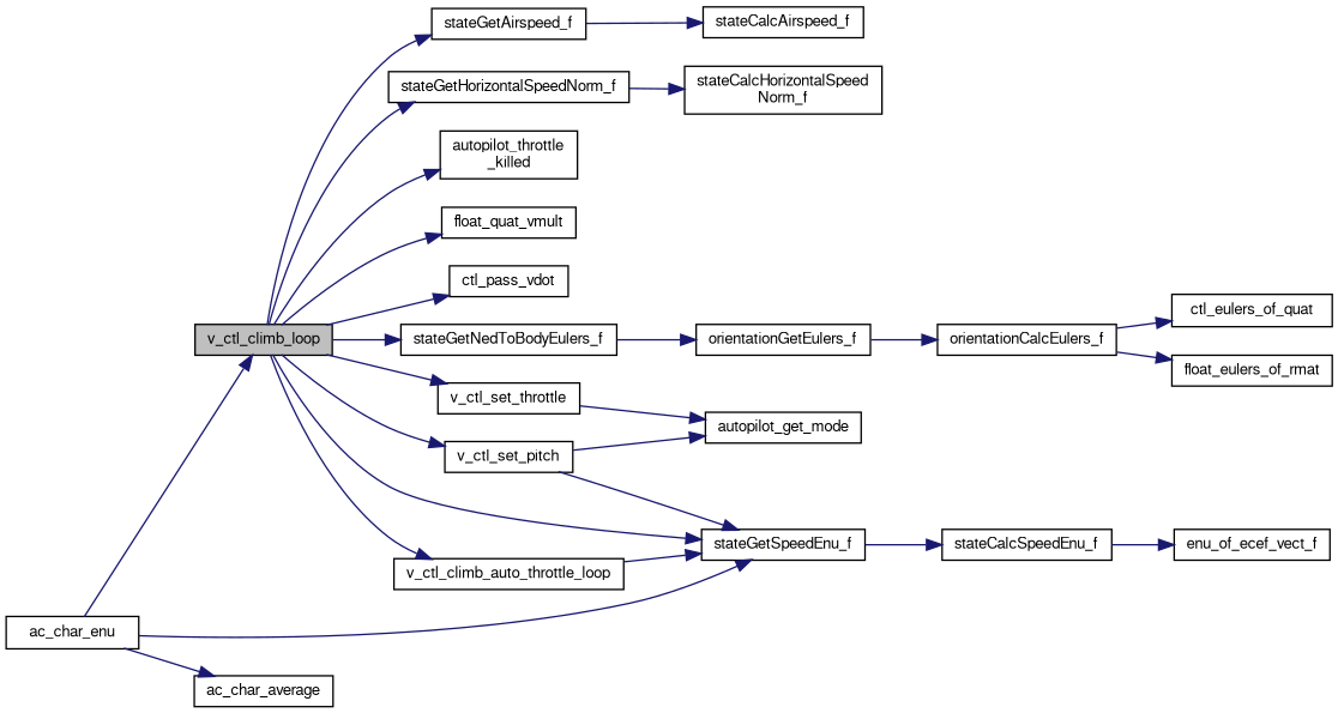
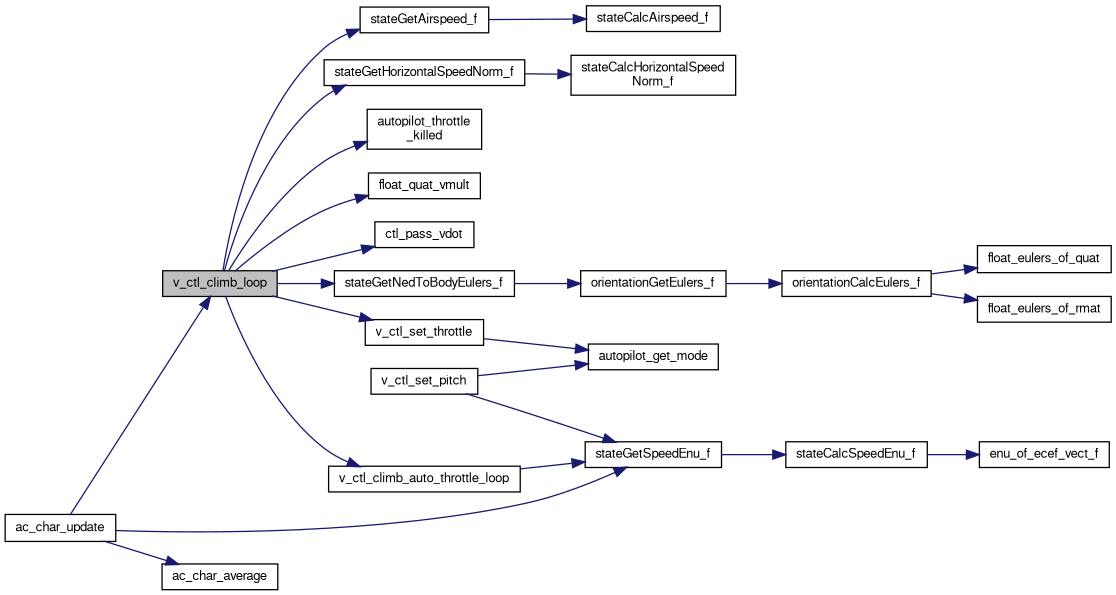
  digraph {
    rankdir=LR
    node [color=black fillcolor=white fontname=FreeSans fontsize=10 shape=record style=filled]
    edge [color=midnightblue fontname=FreeSans fontsize=10 labelfontname=FreeSans labelfontsize=10 style=solid]
    n1 [fillcolor=grey75 fontcolor=black height=0.2 label=v_ctl_climb_loop width=0.4]
    n2 [height=0.2 label=stateGetSpeedEnu_f width=0.4]
    n3 [height=0.2 label="autopilot_throttle\l_killed" width=0.4]
    n4 [height=0.2 label=float_quat_vmult width=0.4]
    n5 [height=0.2 label=ctl_pass_vdot width=0.4]
    n6 [height=0.2 label=stateGetAirspeed_f width=0.4]
    n7 [height=0.2 label=stateGetHorizontalSpeedNorm_f width=0.4]
    n8 [height=0.2 label=stateGetNedToBodyEulers_f width=0.4]
    n9 [height=0.2 label=v_ctl_climb_auto_throttle_loop width=0.4]
    n10 [height=0.2 label=v_ctl_set_pitch width=0.4]
    n11 [height=0.2 label=v_ctl_set_throttle width=0.4]
-   n12 [height=0.2 label=ac_char_enu width=0.4]
+   n12 [height=0.2 label=ac_char_update width=0.4]
    n13 [height=0.2 label=ac_char_average width=0.4]
    n14 [height=0.2 label=stateCalcSpeedEnu_f width=0.4]
    n15 [height=0.2 label=stateCalcAirspeed_f width=0.4]
    n16 [height=0.2 label="stateCalcHorizontalSpeed\lNorm_f" width=0.4]
    n17 [height=0.2 label=orientationGetEulers_f width=0.4]
    n18 [height=0.2 label=autopilot_get_mode width=0.4]
    n19 [height=0.2 label=enu_of_ecef_vect_f width=0.4]
    n20 [height=0.2 label=orientationCalcEulers_f width=0.4]
    n21 [height=0.2 label=float_eulers_of_rmat width=0.4]
-   n22 [height=0.2 label=ctl_eulers_of_quat width=0.4]
-   n1 -> n2
+   n22 [height=0.2 label=float_eulers_of_quat width=0.4]
    n1 -> n3
    n1 -> n4
    n1 -> n5
    n1 -> n6
    n1 -> n7
    n1 -> n8
    n1 -> n9
-   n1 -> n10
    n1 -> n11
    n2 -> n14
    n6 -> n15
    n7 -> n16
    n8 -> n17
    n9 -> n2
    n10 -> n2
    n10 -> n18
    n11 -> n18
    n12 -> n1
    n12 -> n2
    n12 -> n13
    n14 -> n19
    n17 -> n20
    n20 -> n21
    n20 -> n22
  }
